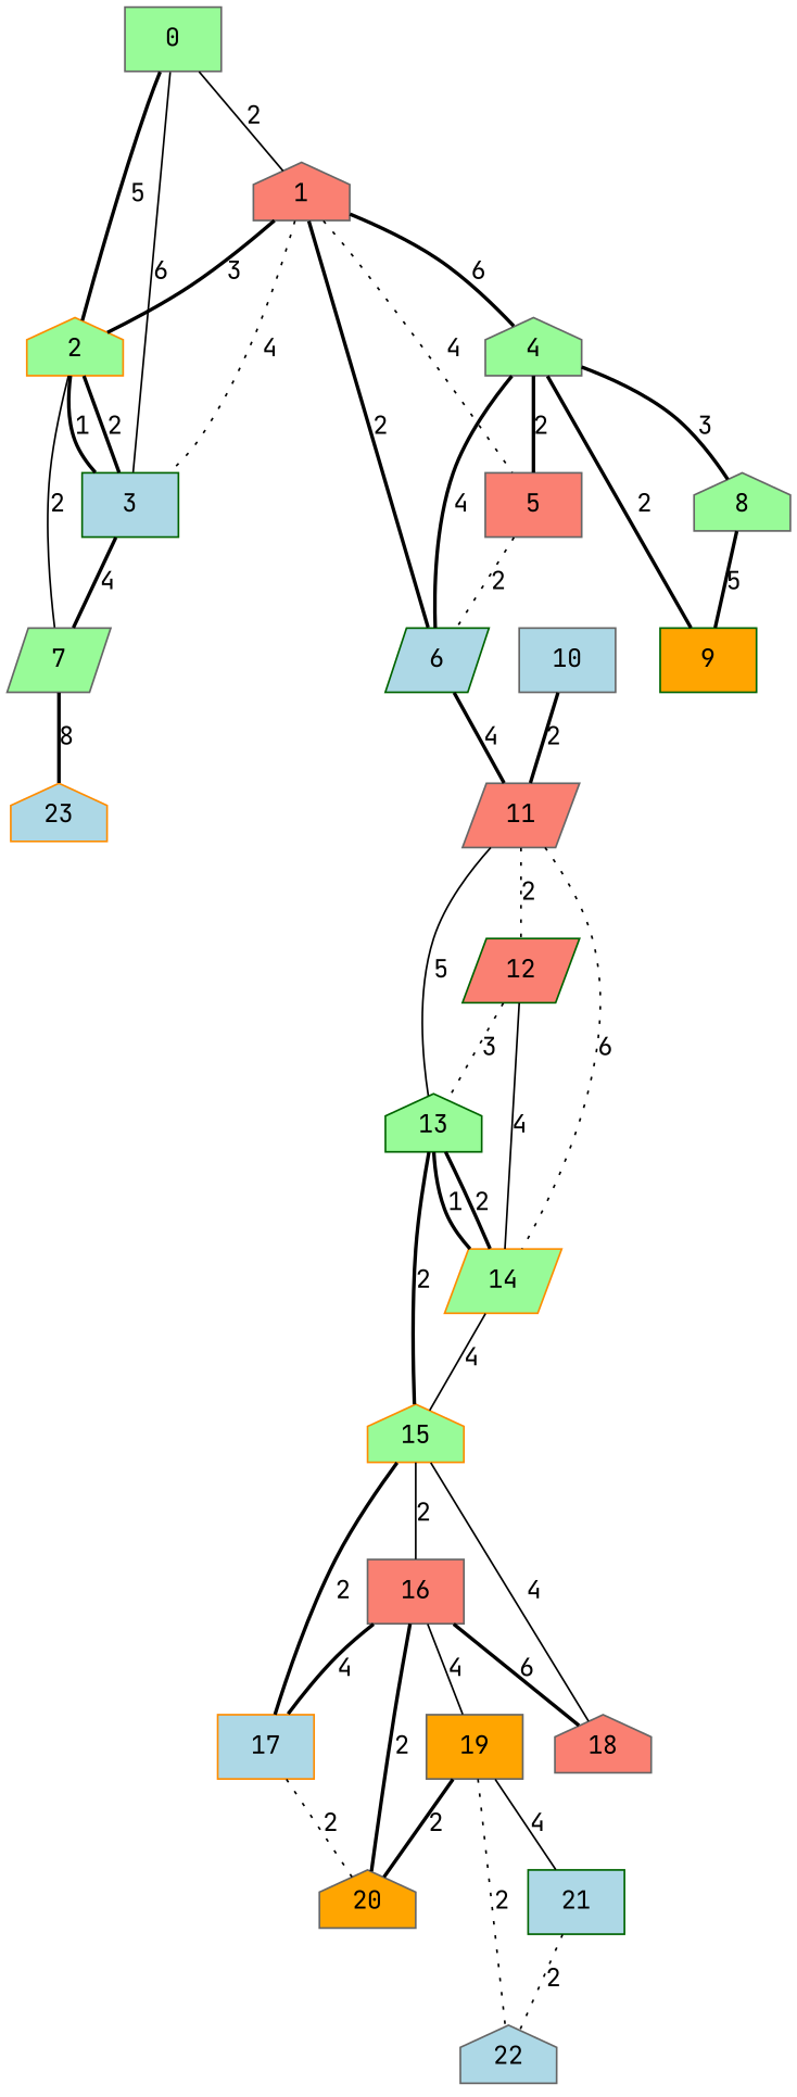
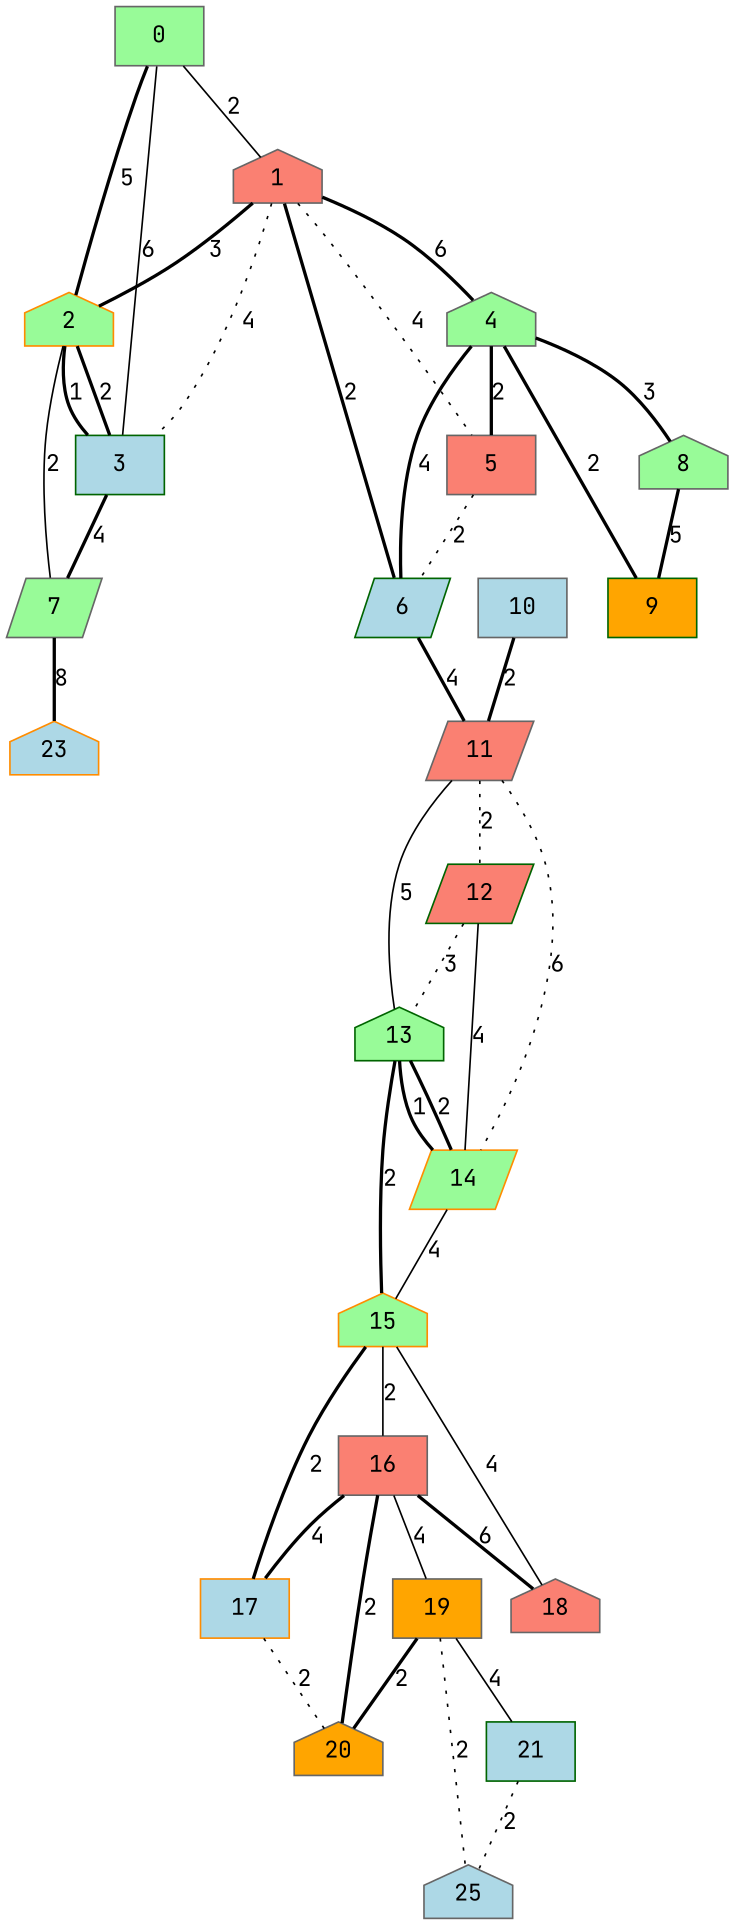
  graph {
    fontname="JetBrains Mono"
    node [color=gray40 fillcolor=palegreen fontname="JetBrains Mono" shape=house style=filled weight=1]
    edge [fontname="JetBrains Mono" style=bold]
    0 [shape=box]
    1 [fillcolor=salmon]
    2 [color=darkorange]
    3 [color=darkgreen fillcolor=lightblue shape=box]
    4
    5 [fillcolor=salmon shape=box]
    6 [color=darkgreen fillcolor=lightblue shape=parallelogram]
    7 [shape=parallelogram]
    8
    9 [color=darkgreen fillcolor=orange shape=box]
    11 [fillcolor=salmon shape=parallelogram]
    23 [color=darkorange fillcolor=lightblue weight=4]
    10 [fillcolor=lightblue shape=box]
    12 [color=darkgreen fillcolor=salmon shape=parallelogram]
    13 [color=darkgreen]
    14 [color=darkorange shape=parallelogram]
    15 [color=darkorange]
    16 [fillcolor=salmon shape=box]
    17 [color=darkorange fillcolor=lightblue shape=box]
    18 [fillcolor=salmon]
    19 [fillcolor=orange shape=box]
    20 [fillcolor=orange]
    21 [color=darkgreen fillcolor=lightblue shape=box]
-   22 [fillcolor=lightblue]
+   22 [fillcolor=lightblue label=25]
    0 -- 1 [label=2 style=solid]
    0 -- 2 [label=5]
    0 -- 3 [label=6 style=solid]
    1 -- 2 [label=3]
    1 -- 3 [label=4 style=dotted]
    1 -- 4 [label=6]
    1 -- 5 [label=4 style=dotted]
    1 -- 6 [label=2]
    2 -- 3 [label=1]
    2 -- 3 [label=2]
    2 -- 7 [label=2 style=solid]
    3 -- 7 [label=4]
    4 -- 5 [label=2]
    4 -- 6 [label=4]
    4 -- 8 [label=3]
    4 -- 9 [label=2]
    5 -- 6 [label=2 style=dotted]
    6 -- 11 [label=4]
    7 -- 23 [label=8]
    8 -- 9 [label=5]
    11 -- 12 [label=2 style=dotted]
    11 -- 13 [label=5 style=solid]
    11 -- 14 [label=6 style=dotted]
    10 -- 11 [label=2]
    12 -- 13 [label=3 style=dotted]
    12 -- 14 [label=4 style=solid]
    13 -- 14 [label=1]
    13 -- 14 [label=2]
    13 -- 15 [label=2]
    14 -- 15 [label=4 style=solid]
    15 -- 16 [label=2 style=solid]
    15 -- 17 [label=2]
    15 -- 18 [label=4 style=solid]
    16 -- 17 [label=4]
    16 -- 18 [label=6]
    16 -- 19 [label=4 style=solid]
    16 -- 20 [label=2]
    17 -- 20 [label=2 style=dotted]
    19 -- 20 [label=2]
    19 -- 21 [label=4 style=solid]
    19 -- 22 [label=2 style=dotted]
    21 -- 22 [label=2 style=dotted]
  }
